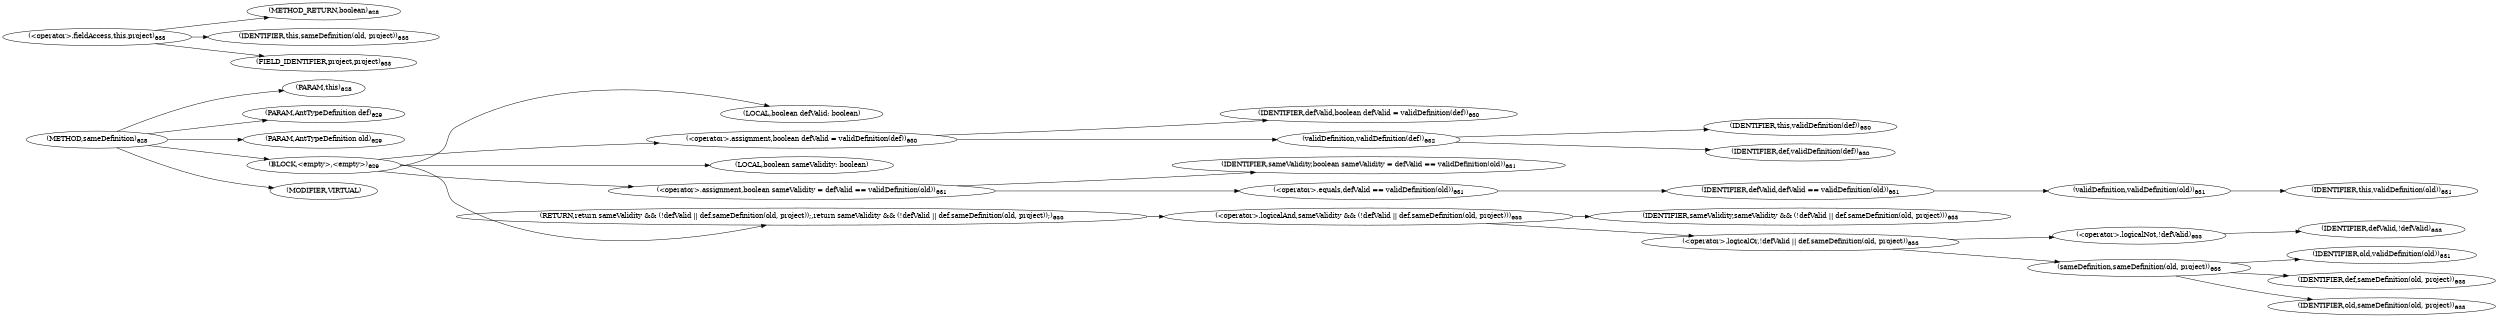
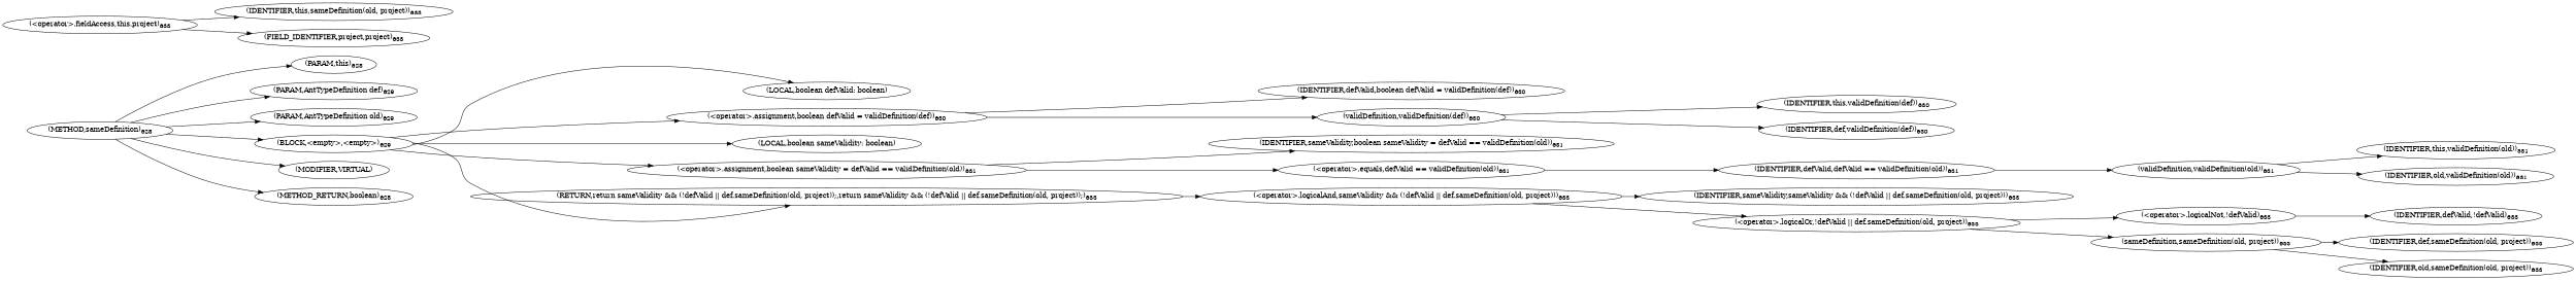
  digraph {
    rankdir=LR
    n1 [label=<(METHOD,sameDefinition)<SUB>628</SUB>>]
    n2 [label=<(PARAM,this)<SUB>628</SUB>>]
    n3 [label=<(PARAM,AntTypeDefinition def)<SUB>629</SUB>>]
    n4 [label=<(PARAM,AntTypeDefinition old)<SUB>629</SUB>>]
    n5 [label=<(BLOCK,&lt;empty&gt;,&lt;empty&gt;)<SUB>629</SUB>>]
    n6 [label=<(MODIFIER,VIRTUAL)>]
    n7 [label=<(METHOD_RETURN,boolean)<SUB>628</SUB>>]
    n8 [label=<(LOCAL,boolean defValid: boolean)>]
    n9 [label=<(&lt;operator&gt;.assignment,boolean defValid = validDefinition(def))<SUB>630</SUB>>]
    n10 [label=<(LOCAL,boolean sameValidity: boolean)>]
    n11 [label=<(&lt;operator&gt;.assignment,boolean sameValidity = defValid == validDefinition(old))<SUB>631</SUB>>]
    n12 [label=<(RETURN,return sameValidity &amp;&amp; (!defValid || def.sameDefinition(old, project));,return sameValidity &amp;&amp; (!defValid || def.sameDefinition(old, project));)<SUB>633</SUB>>]
    n13 [label=<(IDENTIFIER,defValid,boolean defValid = validDefinition(def))<SUB>630</SUB>>]
-   n14 [label=<(validDefinition,validDefinition(def))<SUB>632</SUB>>]
+   n14 [label=<(validDefinition,validDefinition(def))<SUB>630</SUB>>]
    n15 [label=<(IDENTIFIER,sameValidity,boolean sameValidity = defValid == validDefinition(old))<SUB>631</SUB>>]
    n16 [label=<(&lt;operator&gt;.equals,defValid == validDefinition(old))<SUB>631</SUB>>]
    n17 [label=<(&lt;operator&gt;.logicalAnd,sameValidity &amp;&amp; (!defValid || def.sameDefinition(old, project)))<SUB>633</SUB>>]
    n18 [label=<(IDENTIFIER,this,validDefinition(def))<SUB>630</SUB>>]
    n19 [label=<(IDENTIFIER,def,validDefinition(def))<SUB>630</SUB>>]
    n20 [label=<(IDENTIFIER,defValid,defValid == validDefinition(old))<SUB>631</SUB>>]
    n21 [label=<(validDefinition,validDefinition(old))<SUB>631</SUB>>]
-   n22 [label=<(IDENTIFIER,this,validDefinition(old))<SUB>631</SUB>>]
+   n22 [label=<(IDENTIFIER,this,validDefinition(old))<SUB>531</SUB>>]
    n23 [label=<(IDENTIFIER,old,validDefinition(old))<SUB>631</SUB>>]
    n24 [label=<(IDENTIFIER,sameValidity,sameValidity &amp;&amp; (!defValid || def.sameDefinition(old, project)))<SUB>633</SUB>>]
    n25 [label=<(&lt;operator&gt;.logicalOr,!defValid || def.sameDefinition(old, project))<SUB>633</SUB>>]
    n26 [label=<(&lt;operator&gt;.logicalNot,!defValid)<SUB>633</SUB>>]
    n27 [label=<(sameDefinition,sameDefinition(old, project))<SUB>633</SUB>>]
    n28 [label=<(IDENTIFIER,defValid,!defValid)<SUB>633</SUB>>]
    n29 [label=<(IDENTIFIER,def,sameDefinition(old, project))<SUB>633</SUB>>]
    n30 [label=<(IDENTIFIER,old,sameDefinition(old, project))<SUB>633</SUB>>]
    n31 [label=<(&lt;operator&gt;.fieldAccess,this.project)<SUB>633</SUB>>]
    n32 [label=<(IDENTIFIER,this,sameDefinition(old, project))<SUB>633</SUB>>]
    n33 [label=<(FIELD_IDENTIFIER,project,project)<SUB>633</SUB>>]
    n1 -> n2
    n1 -> n3
    n1 -> n4
    n1 -> n5
    n1 -> n6
-   n31 -> n7
+   n1 -> n7
    n5 -> n8
    n5 -> n9
    n5 -> n10
    n5 -> n11
    n5 -> n12
    n9 -> n13
    n9 -> n14
    n11 -> n15
    n11 -> n16
    n12 -> n17
    n14 -> n18
    n14 -> n19
    n16 -> n20
    n17 -> n24
    n17 -> n25
    n20 -> n21
    n21 -> n22
-   n27 -> n23
+   n21 -> n23
    n25 -> n26
    n25 -> n27
    n26 -> n28
    n27 -> n29
    n27 -> n30
    n31 -> n32
    n31 -> n33
  }
